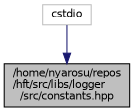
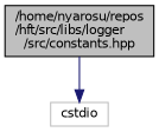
  digraph {
    node [fontname=Helvetica fontsize=10 shape=record style=filled]
    n1 [color=black fillcolor=grey75 fontcolor=black height=0.2 label="/home/nyarosu/repos\l/hft/src/libs/logger\l/src/constants.hpp" width=0.4]
    n2 [color=grey75 fillcolor=white height=0.2 label=cstdio width=0.4]
-   n2 -> n1 [color=midnightblue fontname=Helvetica fontsize=10 labelfontname=Helvetica labelfontsize=10 style=solid]
+   n1 -> n2 [color=midnightblue fontname=Helvetica fontsize=10 labelfontname=Helvetica labelfontsize=10 style=solid]
  }
